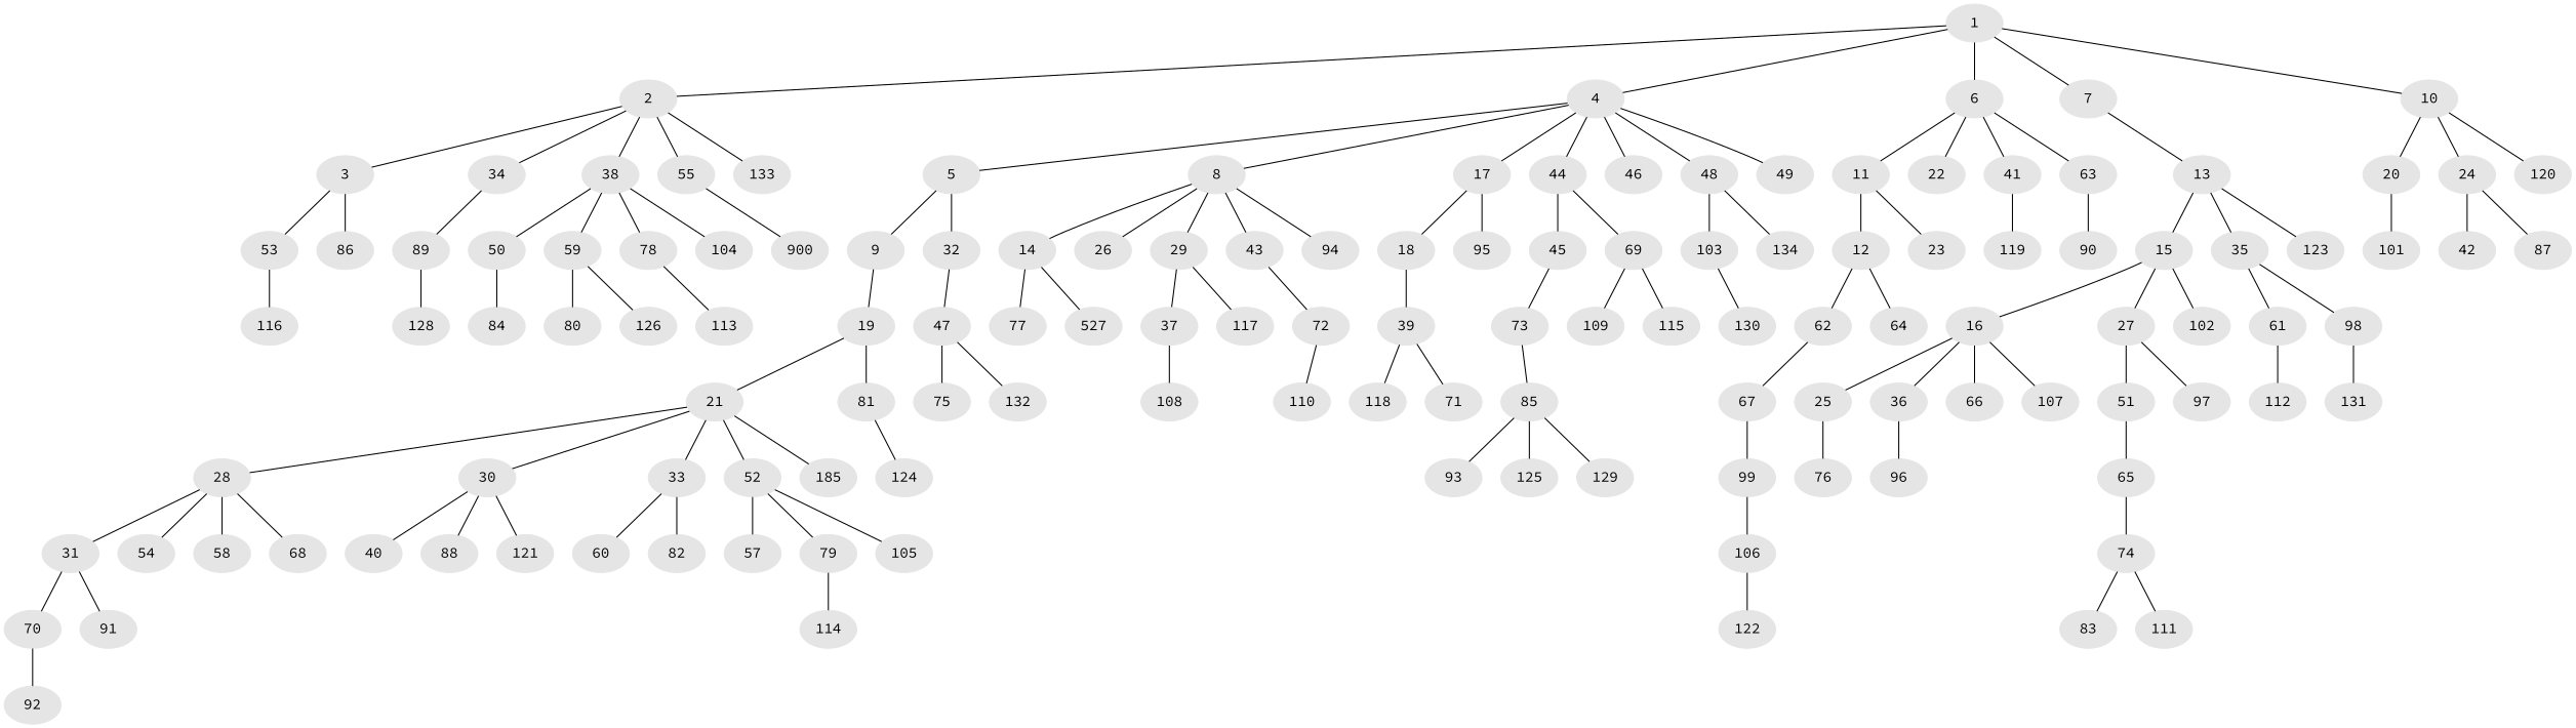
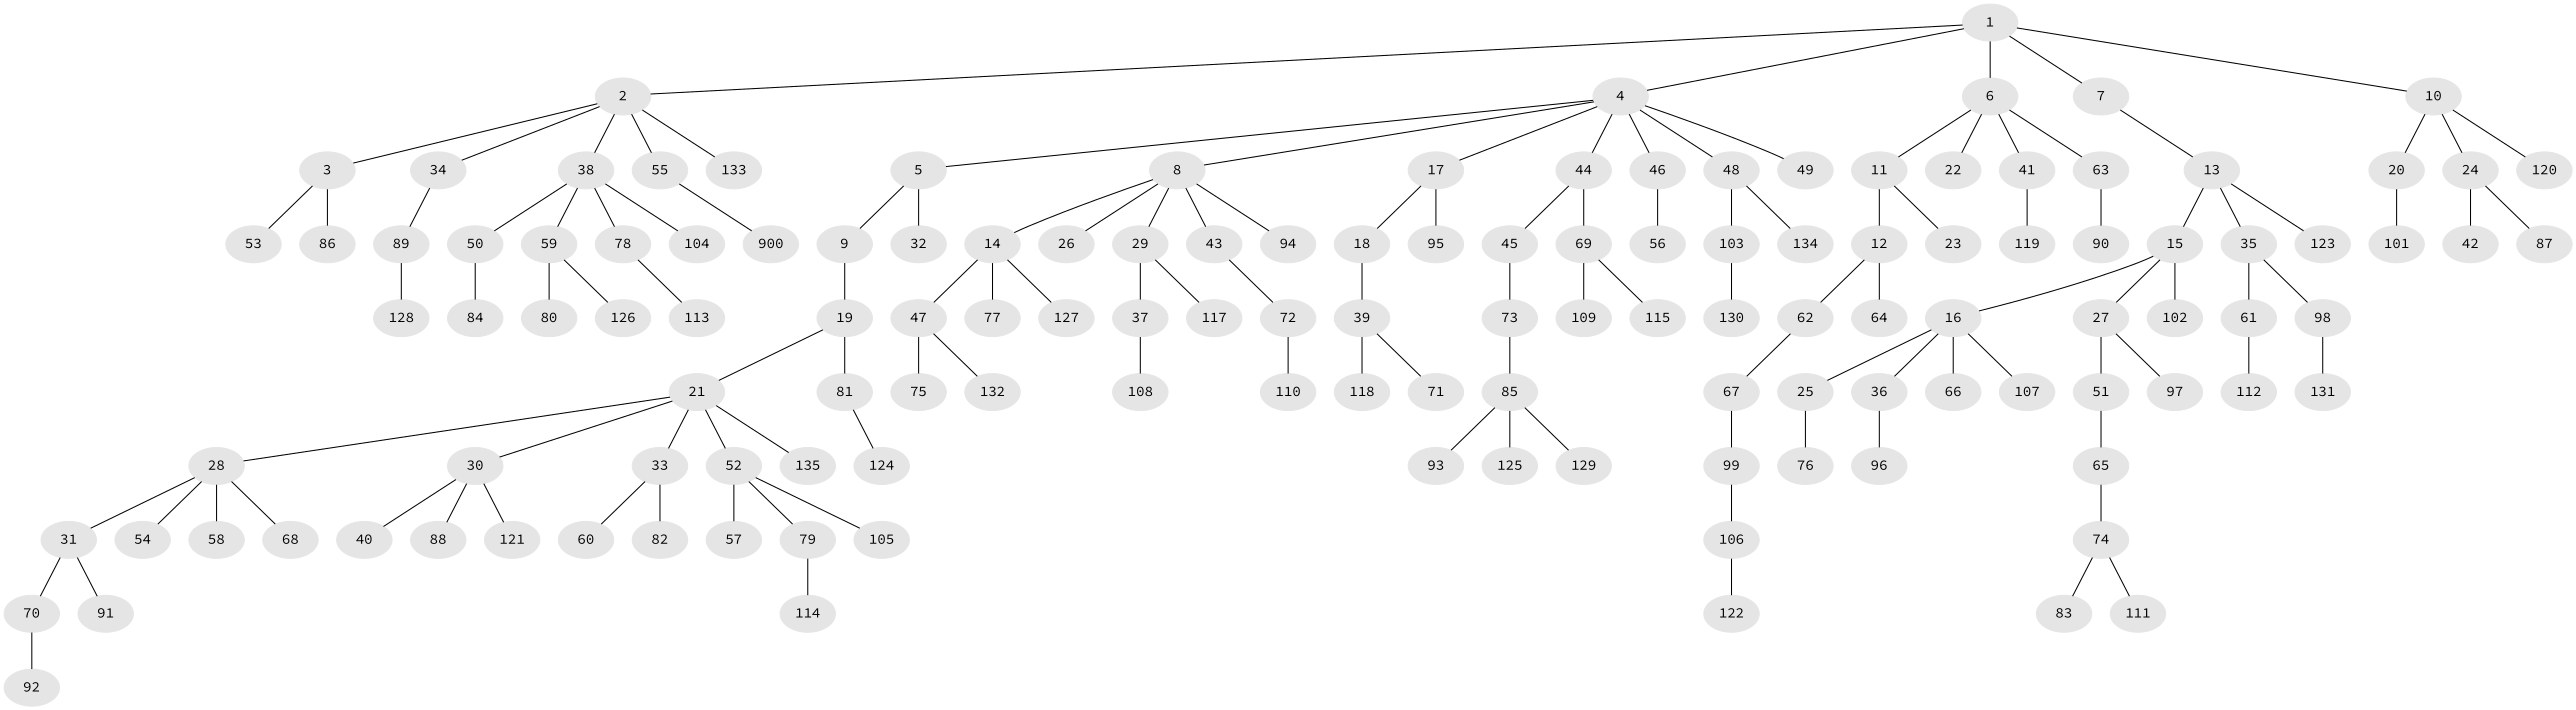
  graph {
    fontname="Source Code Pro"
    node [color=gray90 fontname="Source Code Pro" style=filled]
    edge [fontname="Source Code Pro"]
    1
    2
    4
    6
    7
    10
    3
    34
    38
    55
    133
    5
    8
    17
    44
    46
    48
    49
    11
    22
    41
    63
    13
    20
    24
    120
    53
    86
    89
    50
    59
    78
    104
    n34 [label=900]
-   116
    9
    32
    14
    26
    29
    43
    94
    18
    95
    45
    69
+   56
    103
    134
    19
    12
    23
    119
    90
    15
    35
    123
    47
    77
-   127 [label=527]
+   127
    37
    117
    72
    21
    81
    101
    42
    87
    62
    64
    67
    16
    27
    102
    61
    98
    75
    132
    25
    36
    66
    107
    51
    97
    76
    96
    39
    118
    71
    28
    30
    33
    52
-   135 [label=185]
+   135
    124
    31
    54
    58
    68
    40
    88
    121
    60
    82
    57
    79
    105
    65
    70
    91
    108
    92
    128
    112
    131
    84
    80
    126
    113
    110
    73
    109
    115
    85
    130
    74
    114
    99
    83
    111
    106
    93
    125
    129
    122
    1 -- 2
    1 -- 4
    1 -- 6
    1 -- 7
    1 -- 10
    2 -- 3
    2 -- 34
    2 -- 38
    2 -- 55
    2 -- 133
    4 -- 5
    4 -- 8
    4 -- 17
    4 -- 44
    4 -- 46
    4 -- 48
    4 -- 49
    6 -- 11
    6 -- 22
    6 -- 41
    6 -- 63
    7 -- 13
    10 -- 20
    10 -- 24
    10 -- 120
    3 -- 53
    3 -- 86
    34 -- 89
    38 -- 50
    38 -- 59
    38 -- 78
    38 -- 104
    55 -- n34
    5 -- 9
    5 -- 32
    8 -- 14
    8 -- 26
    8 -- 29
    8 -- 43
    8 -- 94
    17 -- 18
    17 -- 95
    44 -- 45
    44 -- 69
+   46 -- 56
    48 -- 103
    48 -- 134
    11 -- 12
    11 -- 23
    41 -- 119
    63 -- 90
    13 -- 15
    13 -- 35
    13 -- 123
    20 -- 101
    24 -- 42
    24 -- 87
-   53 -- 116
    89 -- 128
    50 -- 84
    59 -- 80
    59 -- 126
    78 -- 113
    9 -- 19
-   32 -- 47
+   14 -- 47
    14 -- 77
    14 -- 127
    29 -- 37
    29 -- 117
    43 -- 72
    18 -- 39
    45 -- 73
    69 -- 109
    69 -- 115
    103 -- 130
    19 -- 21
    19 -- 81
    12 -- 62
    12 -- 64
    15 -- 16
    15 -- 27
    15 -- 102
    35 -- 61
    35 -- 98
    47 -- 75
    47 -- 132
    37 -- 108
    72 -- 110
    21 -- 28
    21 -- 30
    21 -- 33
    21 -- 52
    21 -- 135
    81 -- 124
    62 -- 67
    67 -- 99
    16 -- 25
    16 -- 36
    16 -- 66
    16 -- 107
    27 -- 51
    27 -- 97
    61 -- 112
    98 -- 131
    25 -- 76
    36 -- 96
    51 -- 65
    39 -- 118
    39 -- 71
    28 -- 31
    28 -- 54
    28 -- 58
    28 -- 68
    30 -- 40
    30 -- 88
    30 -- 121
    33 -- 60
    33 -- 82
    52 -- 57
    52 -- 79
    52 -- 105
    31 -- 70
    31 -- 91
    79 -- 114
    65 -- 74
    70 -- 92
    73 -- 85
    85 -- 93
    85 -- 125
    85 -- 129
    74 -- 83
    74 -- 111
    99 -- 106
    106 -- 122
  }
